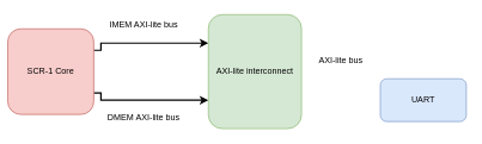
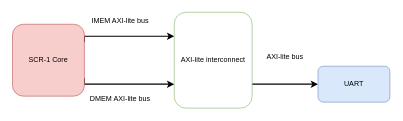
  <mxCell id="0" />
  <mxCell id="1" parent="0" />
  <mxCell id="2" style="edgeStyle=orthogonalEdgeStyle;rounded=0;orthogonalLoop=1;jettySize=auto;html=1;entryX=0;entryY=0.75;entryDx=0;entryDy=0;strokeWidth=2;startArrow=none;startFill=0;exitX=1;exitY=0.75;exitDx=0;exitDy=0;" edge="1" parent="1" source="4" target="6"><mxGeometry relative="1" as="geometry"><Array as="points"><mxPoint x="140" y="140" /></Array></mxGeometry></mxCell>
  <mxCell id="3" style="edgeStyle=orthogonalEdgeStyle;rounded=0;orthogonalLoop=1;jettySize=auto;html=1;entryX=0;entryY=0.25;entryDx=0;entryDy=0;exitX=1;exitY=0.25;exitDx=0;exitDy=0;startArrow=none;startFill=0;strokeWidth=2;" edge="1" parent="1" source="4" target="6"><mxGeometry relative="1" as="geometry"><Array as="points"><mxPoint x="140" y="60" /></Array></mxGeometry></mxCell>
- <mxCell id="4" value="SCR-1 Core" style="rounded=1;whiteSpace=wrap;html=1;fillColor=#f8cecc;strokeColor=#b85450;" vertex="1" parent="1"><mxGeometry x="10" y="40" width="120" height="120" as="geometry" /></mxCell>
- <mxCell id="6" value="AXI-lite interconnect" style="rounded=1;whiteSpace=wrap;html=1;fillColor=#d5e8d4;strokeColor=#82b366;" vertex="1" parent="1"><mxGeometry x="290" y="20" width="130" height="160" as="geometry" /></mxCell>
+ <mxCell id="4" value="SCR-1 Core" style="rounded=1;whiteSpace=wrap;html=1;fillColor=#f8cecc;strokeColor=#b85450;" vertex="1" parent="1"><mxGeometry x="20" y="40" width="120" height="120" as="geometry" /></mxCell>
+ <mxCell id="5" style="edgeStyle=orthogonalEdgeStyle;rounded=0;orthogonalLoop=1;jettySize=auto;html=1;exitX=1;exitY=0.75;exitDx=0;exitDy=0;startArrow=none;startFill=0;strokeWidth=2;" edge="1" parent="1" source="6" target="10"><mxGeometry relative="1" as="geometry" /></mxCell>
+ <mxCell id="6" value="AXI-lite interconnect" style="rounded=1;whiteSpace=wrap;html=1;fillColor=#ffffff;strokeColor=#82b366;" vertex="1" parent="1"><mxGeometry x="290" y="20" width="130" height="160" as="geometry" /></mxCell>
  <mxCell id="7" value="IMEM AXI-lite bus" style="text;html=1;align=center;verticalAlign=middle;whiteSpace=wrap;rounded=0;" vertex="1" parent="1"><mxGeometry x="140" y="20" width="120" height="30" as="geometry" /></mxCell>
  <mxCell id="8" value="DMEM AXI-lite bus" style="text;html=1;align=center;verticalAlign=middle;whiteSpace=wrap;rounded=0;" vertex="1" parent="1"><mxGeometry x="140" y="150" width="120" height="30" as="geometry" /></mxCell>
- <mxCell id="9" value="AXI-lite bus" style="text;html=1;align=center;verticalAlign=middle;whiteSpace=wrap;rounded=0;" vertex="1" parent="1"><mxGeometry x="430" y="70" width="90" height="30" as="geometry" /></mxCell>
+ <mxCell id="9" value="AXI-lite bus" style="text;html=1;align=center;verticalAlign=middle;whiteSpace=wrap;rounded=0;" vertex="1" parent="1"><mxGeometry x="430" y="80" width="90" height="30" as="geometry" /></mxCell>
  <mxCell id="10" value="UART" style="rounded=1;whiteSpace=wrap;html=1;fillColor=#dae8fc;strokeColor=#6c8ebf;" vertex="1" parent="1"><mxGeometry x="530" y="110" width="120" height="60" as="geometry" /></mxCell>
